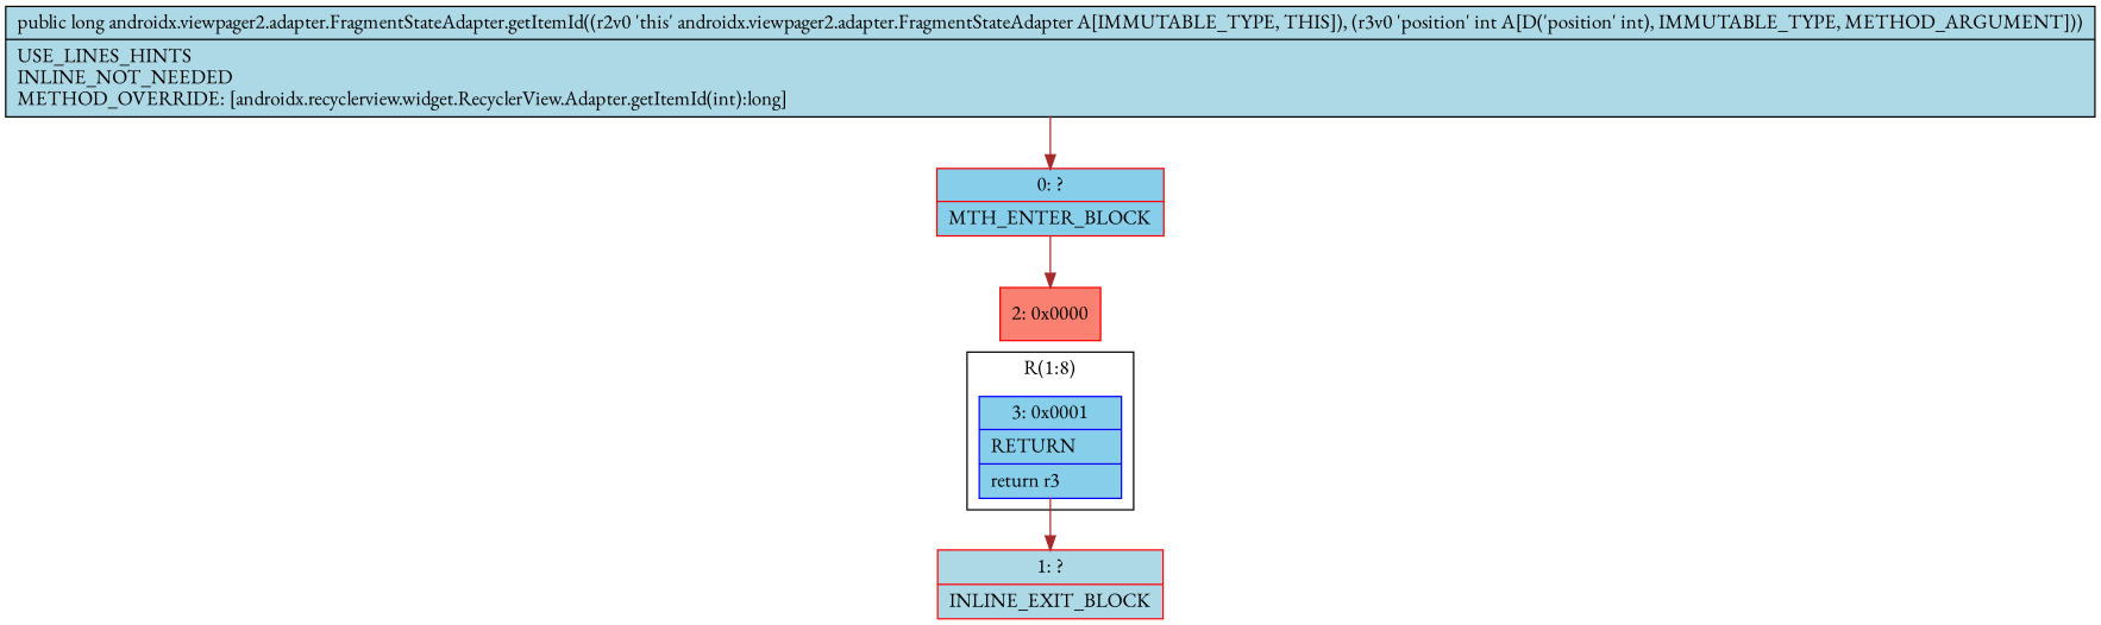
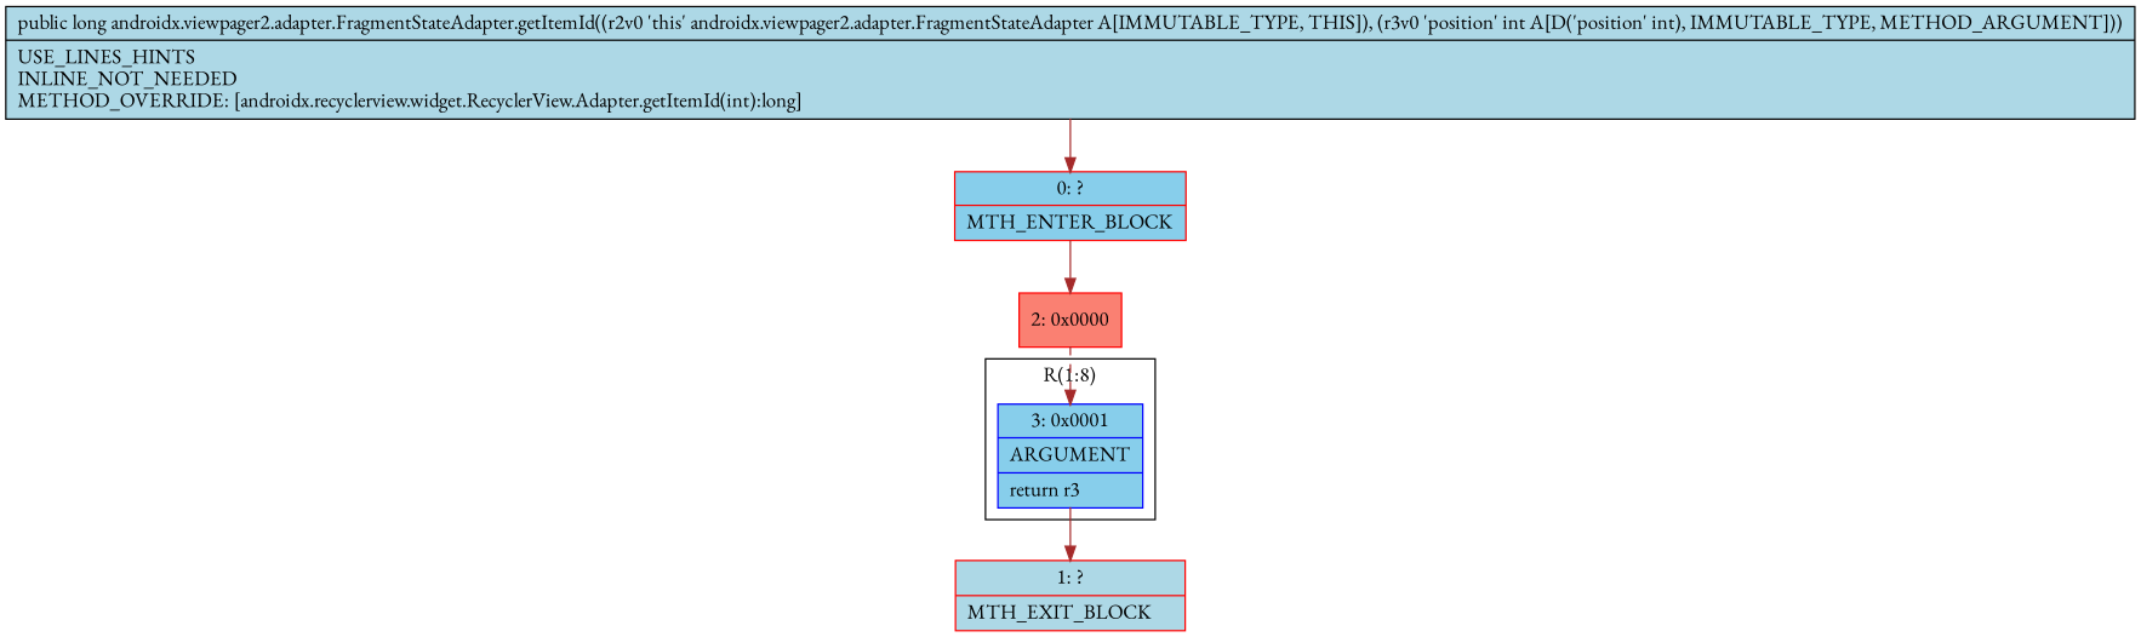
  digraph {
    fontname="EB Garamond"
    node [color=red fillcolor=skyblue fontname="EB Garamond" shape=record style=filled]
    edge [color=brown fontname="EB Garamond" style=solid]
-   n1 [color=blue label="{3\:\ 0x0001|RETURN\l|return r3\l}"]
-   n2 [fillcolor=lightblue label="{1\:\ ?|INLINE_EXIT_BLOCK\l}"]
+   n1 [color=blue label="{3\:\ 0x0001|ARGUMENT\l|return r3\l}"]
+   n2 [fillcolor=lightblue label="{1\:\ ?|MTH_EXIT_BLOCK\l}"]
    n3 [label="{0\:\ ?|MTH_ENTER_BLOCK\l}"]
    n4 [fillcolor=salmon label="{2\:\ 0x0000}"]
    n5 [fillcolor=lightblue label="{public long androidx.viewpager2.adapter.FragmentStateAdapter.getItemId((r2v0 'this' androidx.viewpager2.adapter.FragmentStateAdapter A[IMMUTABLE_TYPE, THIS]), (r3v0 'position' int A[D('position' int), IMMUTABLE_TYPE, METHOD_ARGUMENT]))  | USE_LINES_HINTS\lINLINE_NOT_NEEDED\lMETHOD_OVERRIDE: [androidx.recyclerview.widget.RecyclerView.Adapter.getItemId(int):long]\l}" color=""]
    subgraph cluster_1 {
      label="R(1:8)"
      n1
    }
    n1 -> n2
    n3 -> n4
+   n4 -> n1 [style=dashed]
    n5 -> n3
  }
